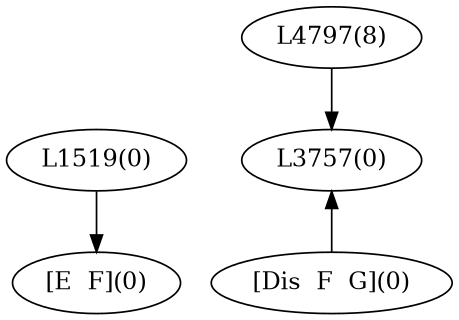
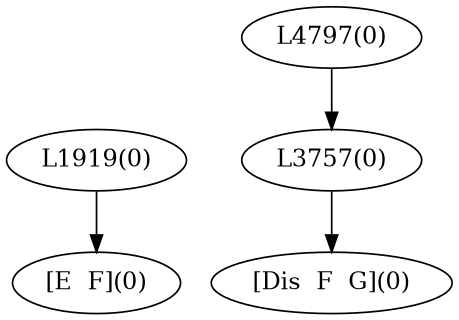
  digraph {
-   "L1519(0)"
+   "L1519(0)" [label="L1919(0)"]
    n2 [label="L3757(0)"]
-   "L4797(0)" [label="L4797(8)"]
+   "L4797(0)"
    "[E  F](0)"
    "[Dis  F  G](0)"
    subgraph sub_1 {
      rank=same
      "L1519(0)"
      n2
    }
    subgraph sub_2 {
      rank=min
      "L4797(0)"
    }
    subgraph sub_3 {
      rank=max
      "[E  F](0)"
      "[Dis  F  G](0)"
    }
    "L1519(0)" -> "[E  F](0)"
-   "[Dis  F  G](0)" -> n2
+   n2 -> "[Dis  F  G](0)"
    "L4797(0)" -> n2
  }
